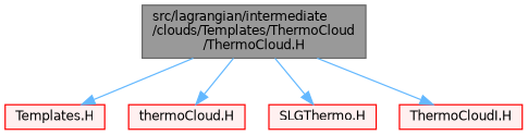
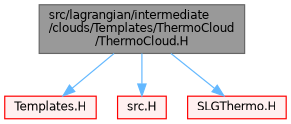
  digraph {
    node [color=red fillcolor="#FFF0F0" fontname=Helvetica fontsize=10 shape=box style=filled]
    edge [color=steelblue1 fontname=Helvetica fontsize=10 labelfontname=Helvetica labelfontsize=10 style=solid]
    n1 [color=gray40 fillcolor=grey60 fontcolor=black height=0.2 label="src/lagrangian/intermediate\l/clouds/Templates/ThermoCloud\l/ThermoCloud.H" width=0.4]
    n2 [height=0.2 label="Templates.H" width=0.4]
-   n3 [height=0.2 label="thermoCloud.H" width=0.4]
+   n3 [height=0.2 label="src.H" width=0.4]
    n4 [height=0.2 label="SLGThermo.H" width=0.4]
-   n5 [height=0.2 label="ThermoCloudI.H" width=0.4]
    n1 -> n2
    n1 -> n3
    n1 -> n4
-   n1 -> n5
  }
